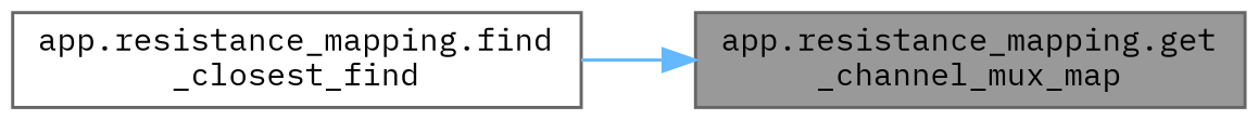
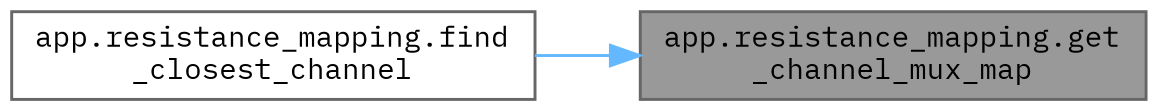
  digraph {
    rankdir=RL
    fontname="IBM Plex Mono"
    node [fontname="IBM Plex Mono" fontsize=10 shape=box style=filled]
    n1 [color=gray40 fillcolor=grey60 fontcolor=black height=0.2 label="app.resistance_mapping.get\l_channel_mux_map" width=0.4]
-   n2 [color=grey40 fillcolor=white height=0.2 label="app.resistance_mapping.find\l_closest_find" width=0.4]
+   n2 [color=grey40 fillcolor=white height=0.2 label="app.resistance_mapping.find\l_closest_channel" width=0.4]
    n1 -> n2 [color=steelblue1 dir=back fontname="IBM Plex Mono" fontsize=10 labelfontname=Helvetica labelfontsize=10 style=solid]
  }
